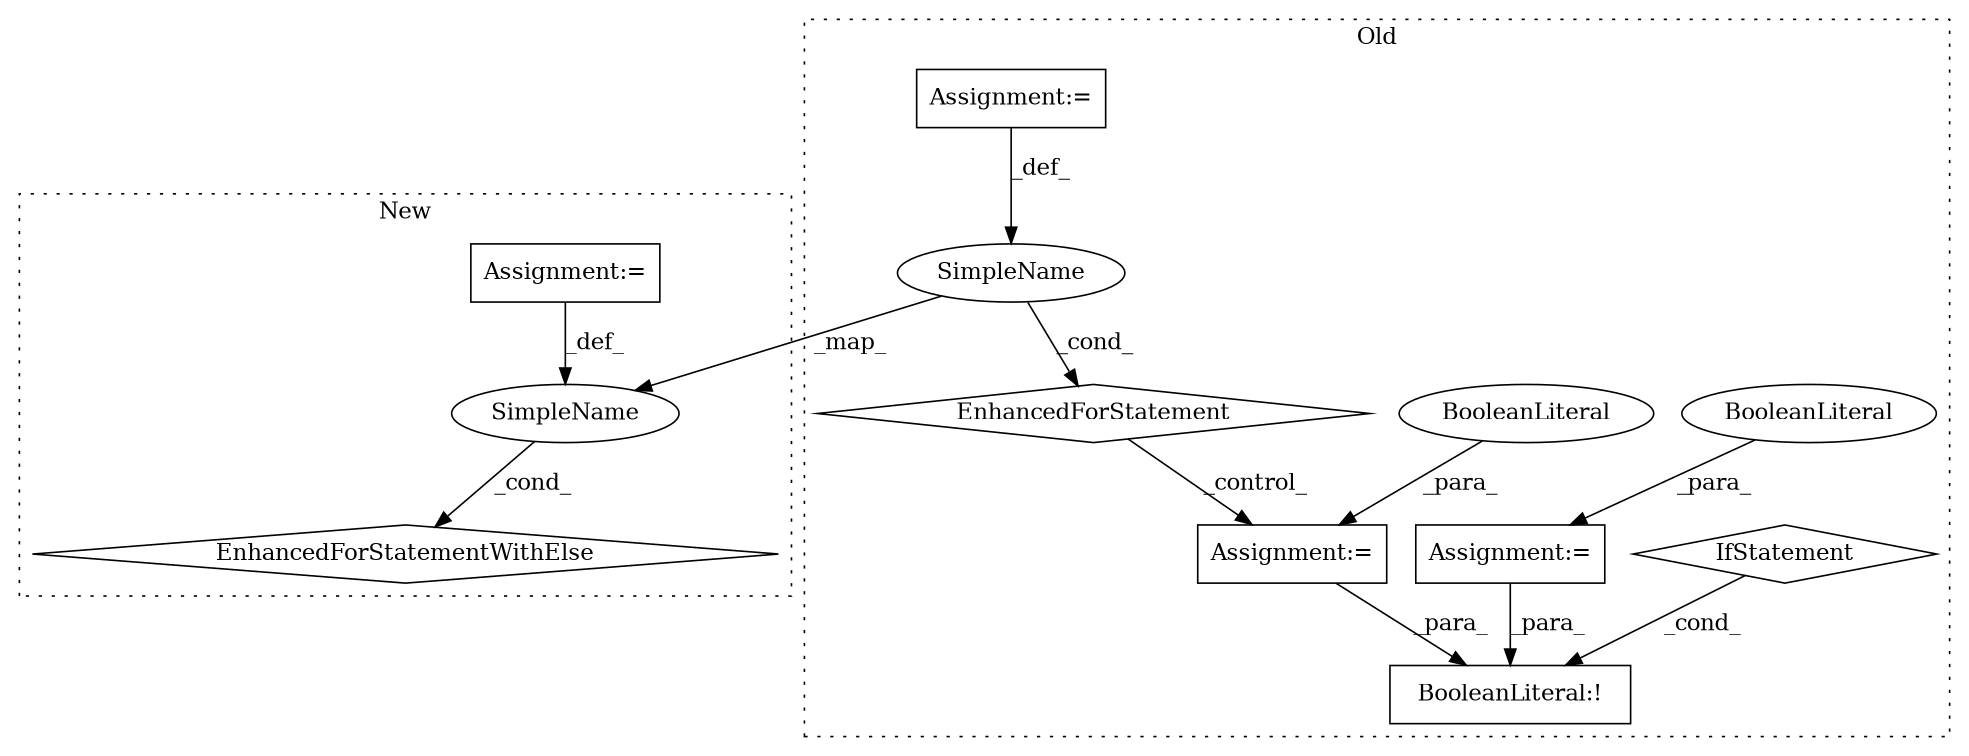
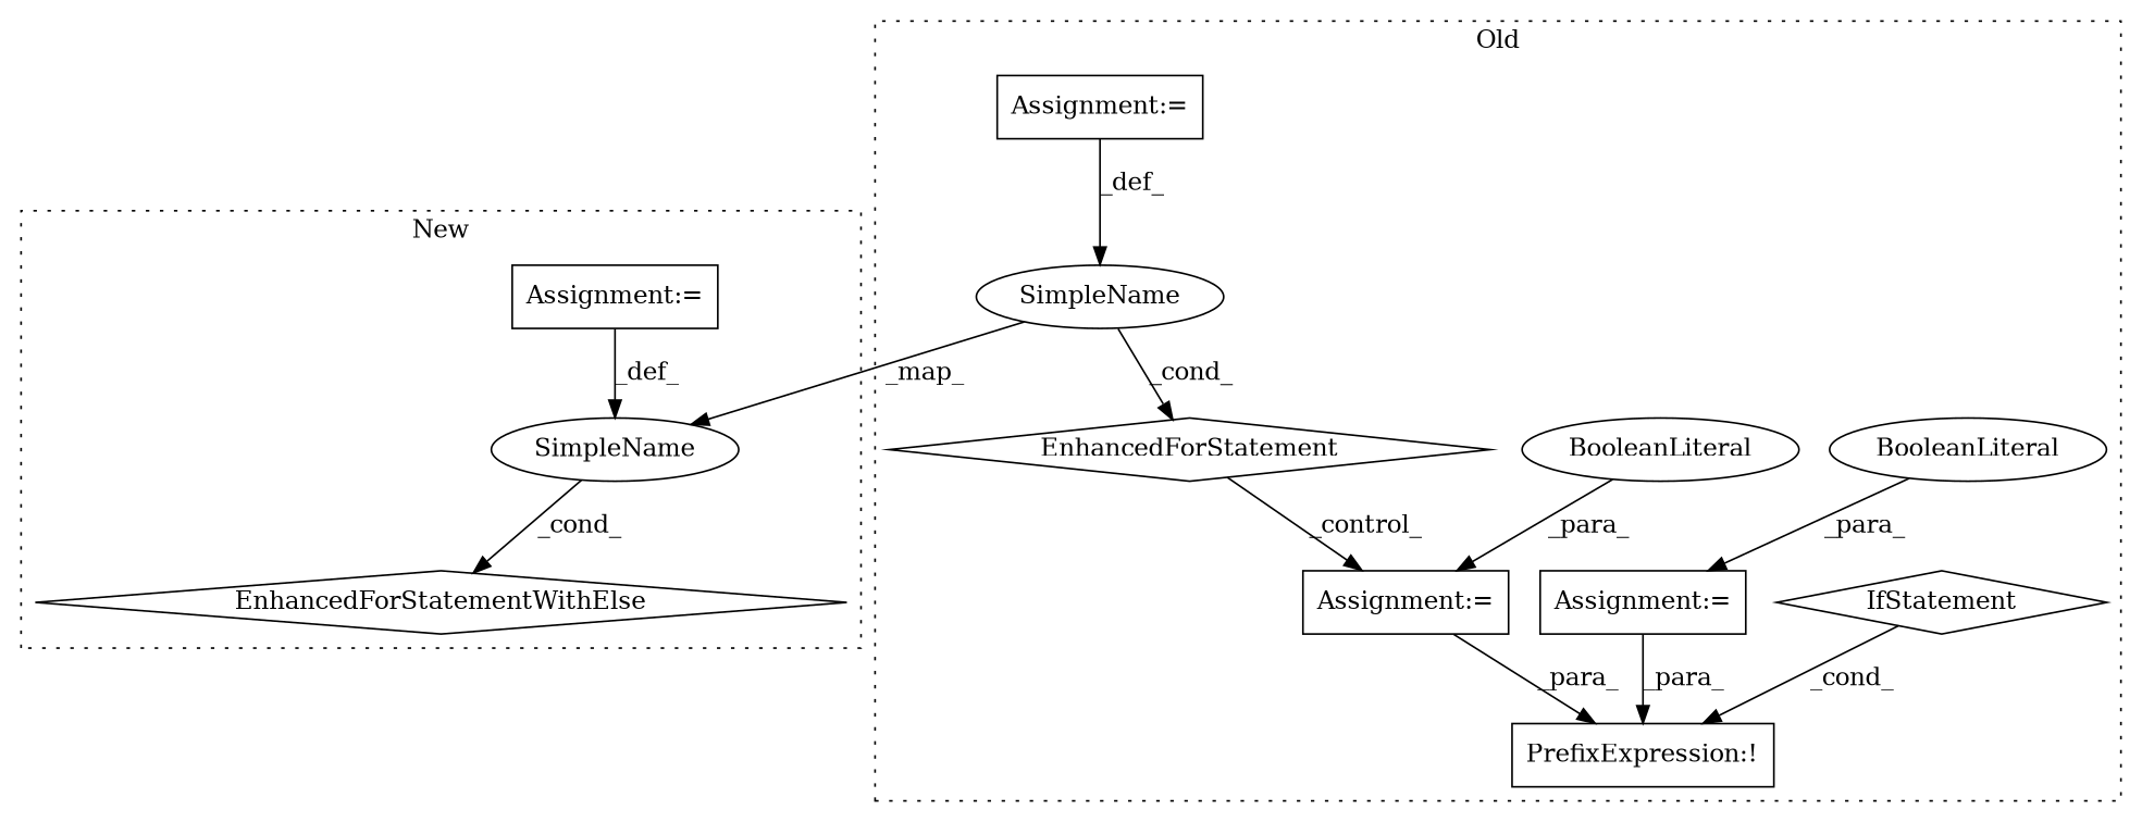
  digraph {
    fontname="DejaVu Serif"
    node [a=7 fontname="DejaVu Serif" l=1 s="2192,2278" shape=box]
    edge [fontname="DejaVu Serif"]
    n1 [a=25 l="4,2" label=IfStatement s="2392,2405" shape=diamond]
    n2 [label="Assignment:=" s=2344]
    n3 [label="Assignment:=" s=2178]
    n4 [a=70 l="57,2" label=EnhancedForStatement shape=diamond]
    n5 [a=42 l=9 label=SimpleName s=2256 shape=ellipse]
-   n6 [a=38 label="BooleanLiteral:!" s=2396]
+   n6 [a=38 label="PrefixExpression:!" s=2396]
    n7 [a=9 l=5 label=BooleanLiteral s=2179 shape=ellipse]
    n8 [a=9 l=4 label=BooleanLiteral s=2345 shape=ellipse]
    n9 [l="57,2" label="Assignment:="]
    n10 [a=115 l="57,93" label=EnhancedForStatementWithElse s="2151,2237" shape=diamond]
    n11 [l="57,93" label="Assignment:=" s="2151,2237"]
    n12 [a=42 l=9 label=SimpleName s=2215 shape=ellipse]
    subgraph cluster_1 {
      label=Old
      style=dotted
      n1
      n2
      n3
      n4
      n5
      n6
      n7
      n8
      n9
    }
    subgraph cluster_2 {
      label=New
      style=dotted
      n10
      n11
      n12
    }
    n1 -> n6 [label=_cond_]
    n2 -> n6 [label=_para_]
    n3 -> n6 [label=_para_]
    n4 -> n2 [label=_control_]
    n5 -> n4 [label=_cond_]
    n5 -> n12 [label=_map_]
    n7 -> n3 [label=_para_]
    n8 -> n2 [label=_para_]
    n9 -> n5 [label=_def_]
    n11 -> n12 [label=_def_]
    n12 -> n10 [label=_cond_]
  }
